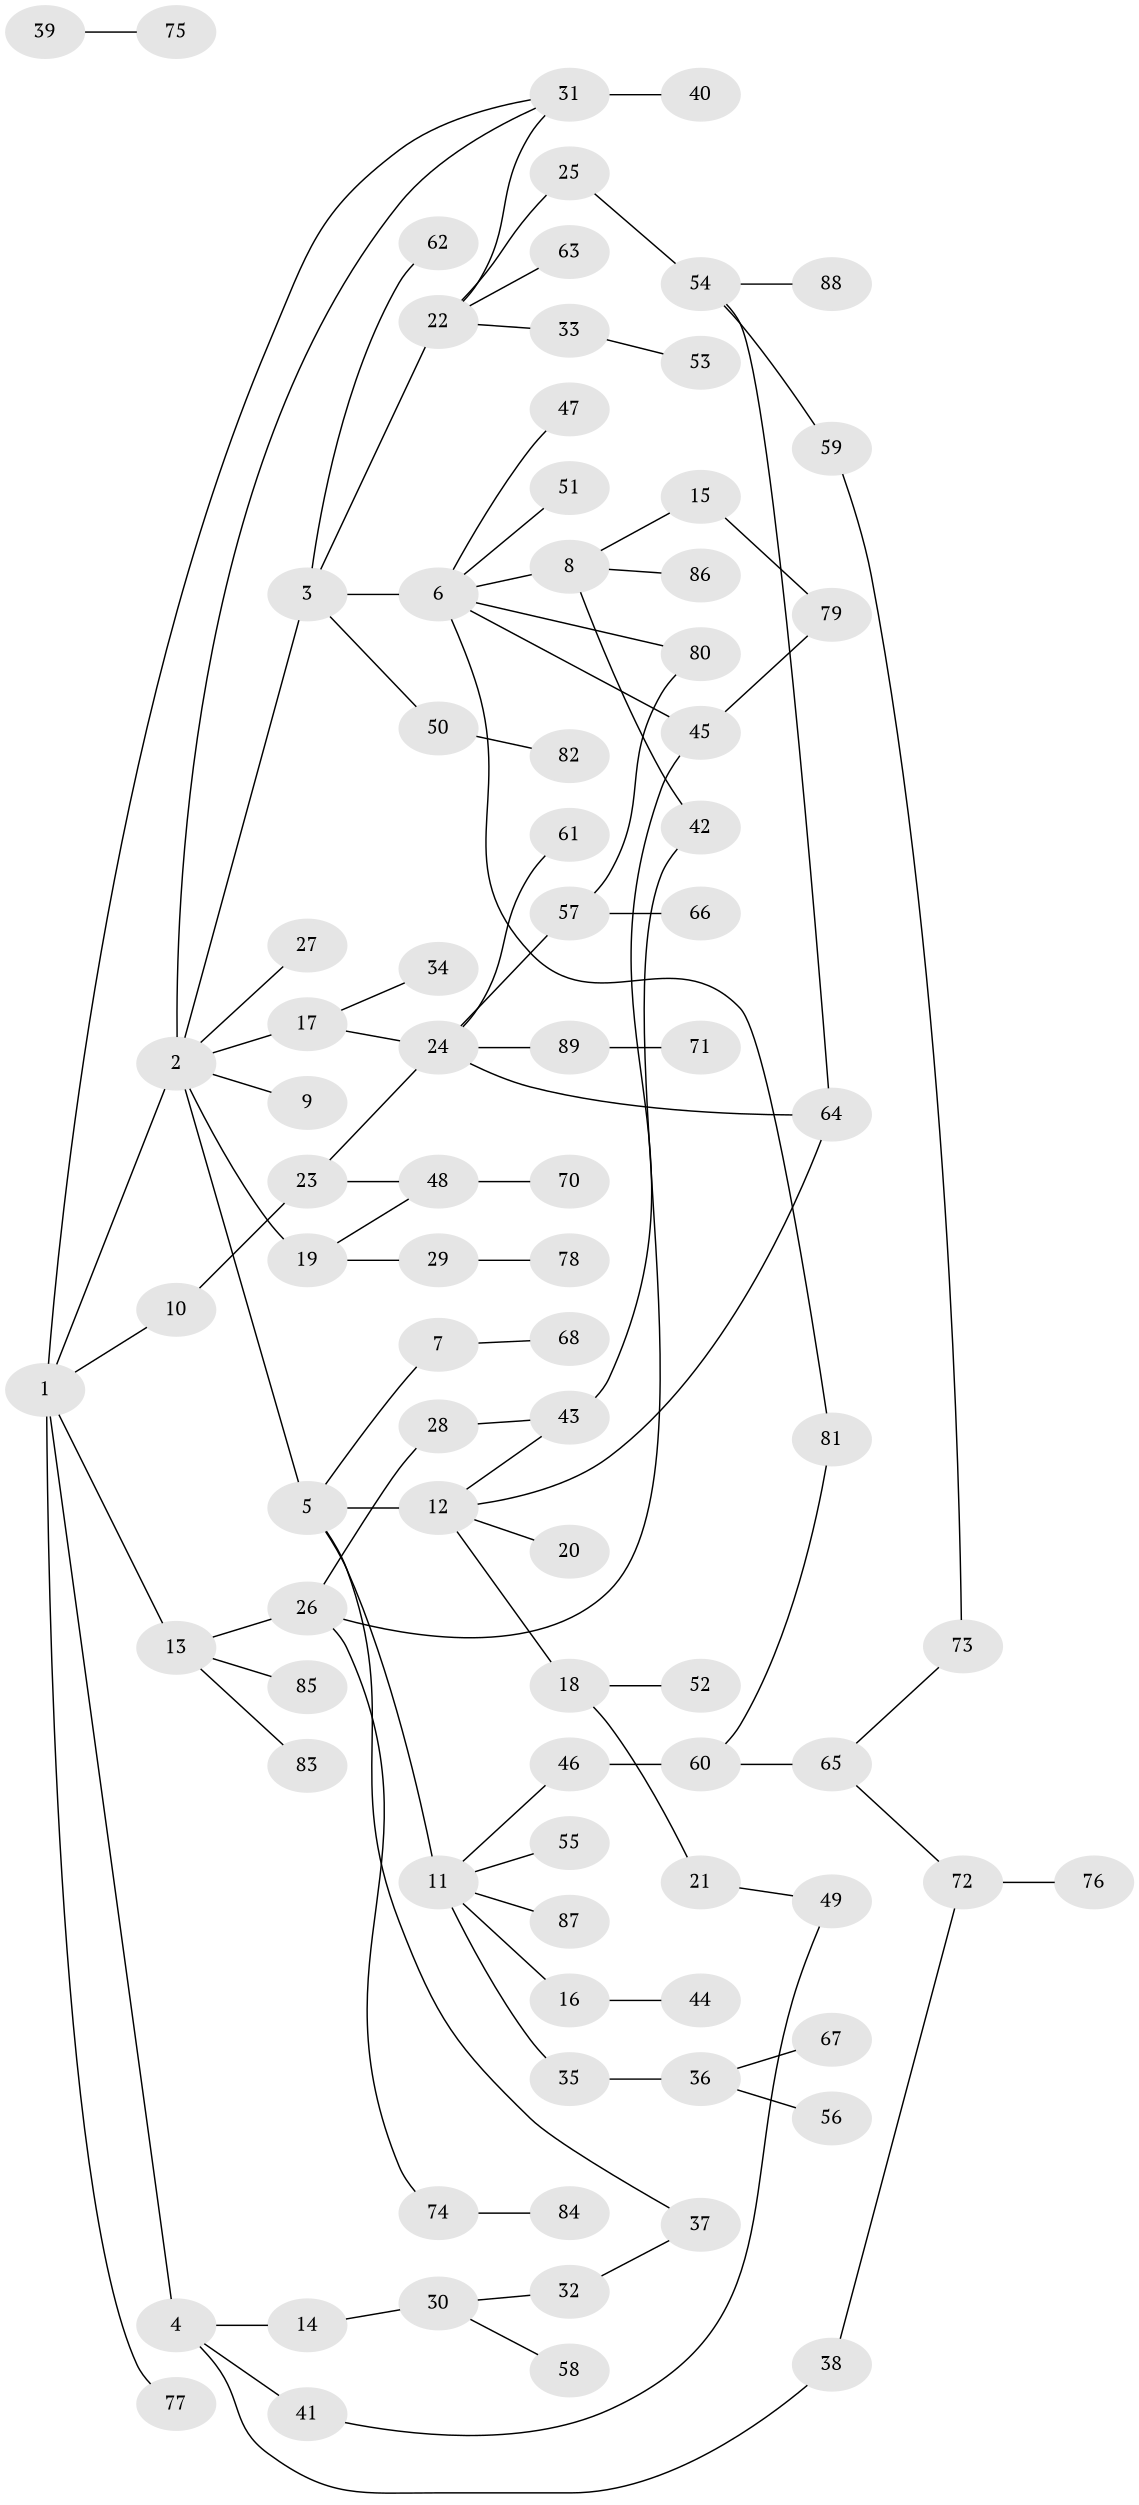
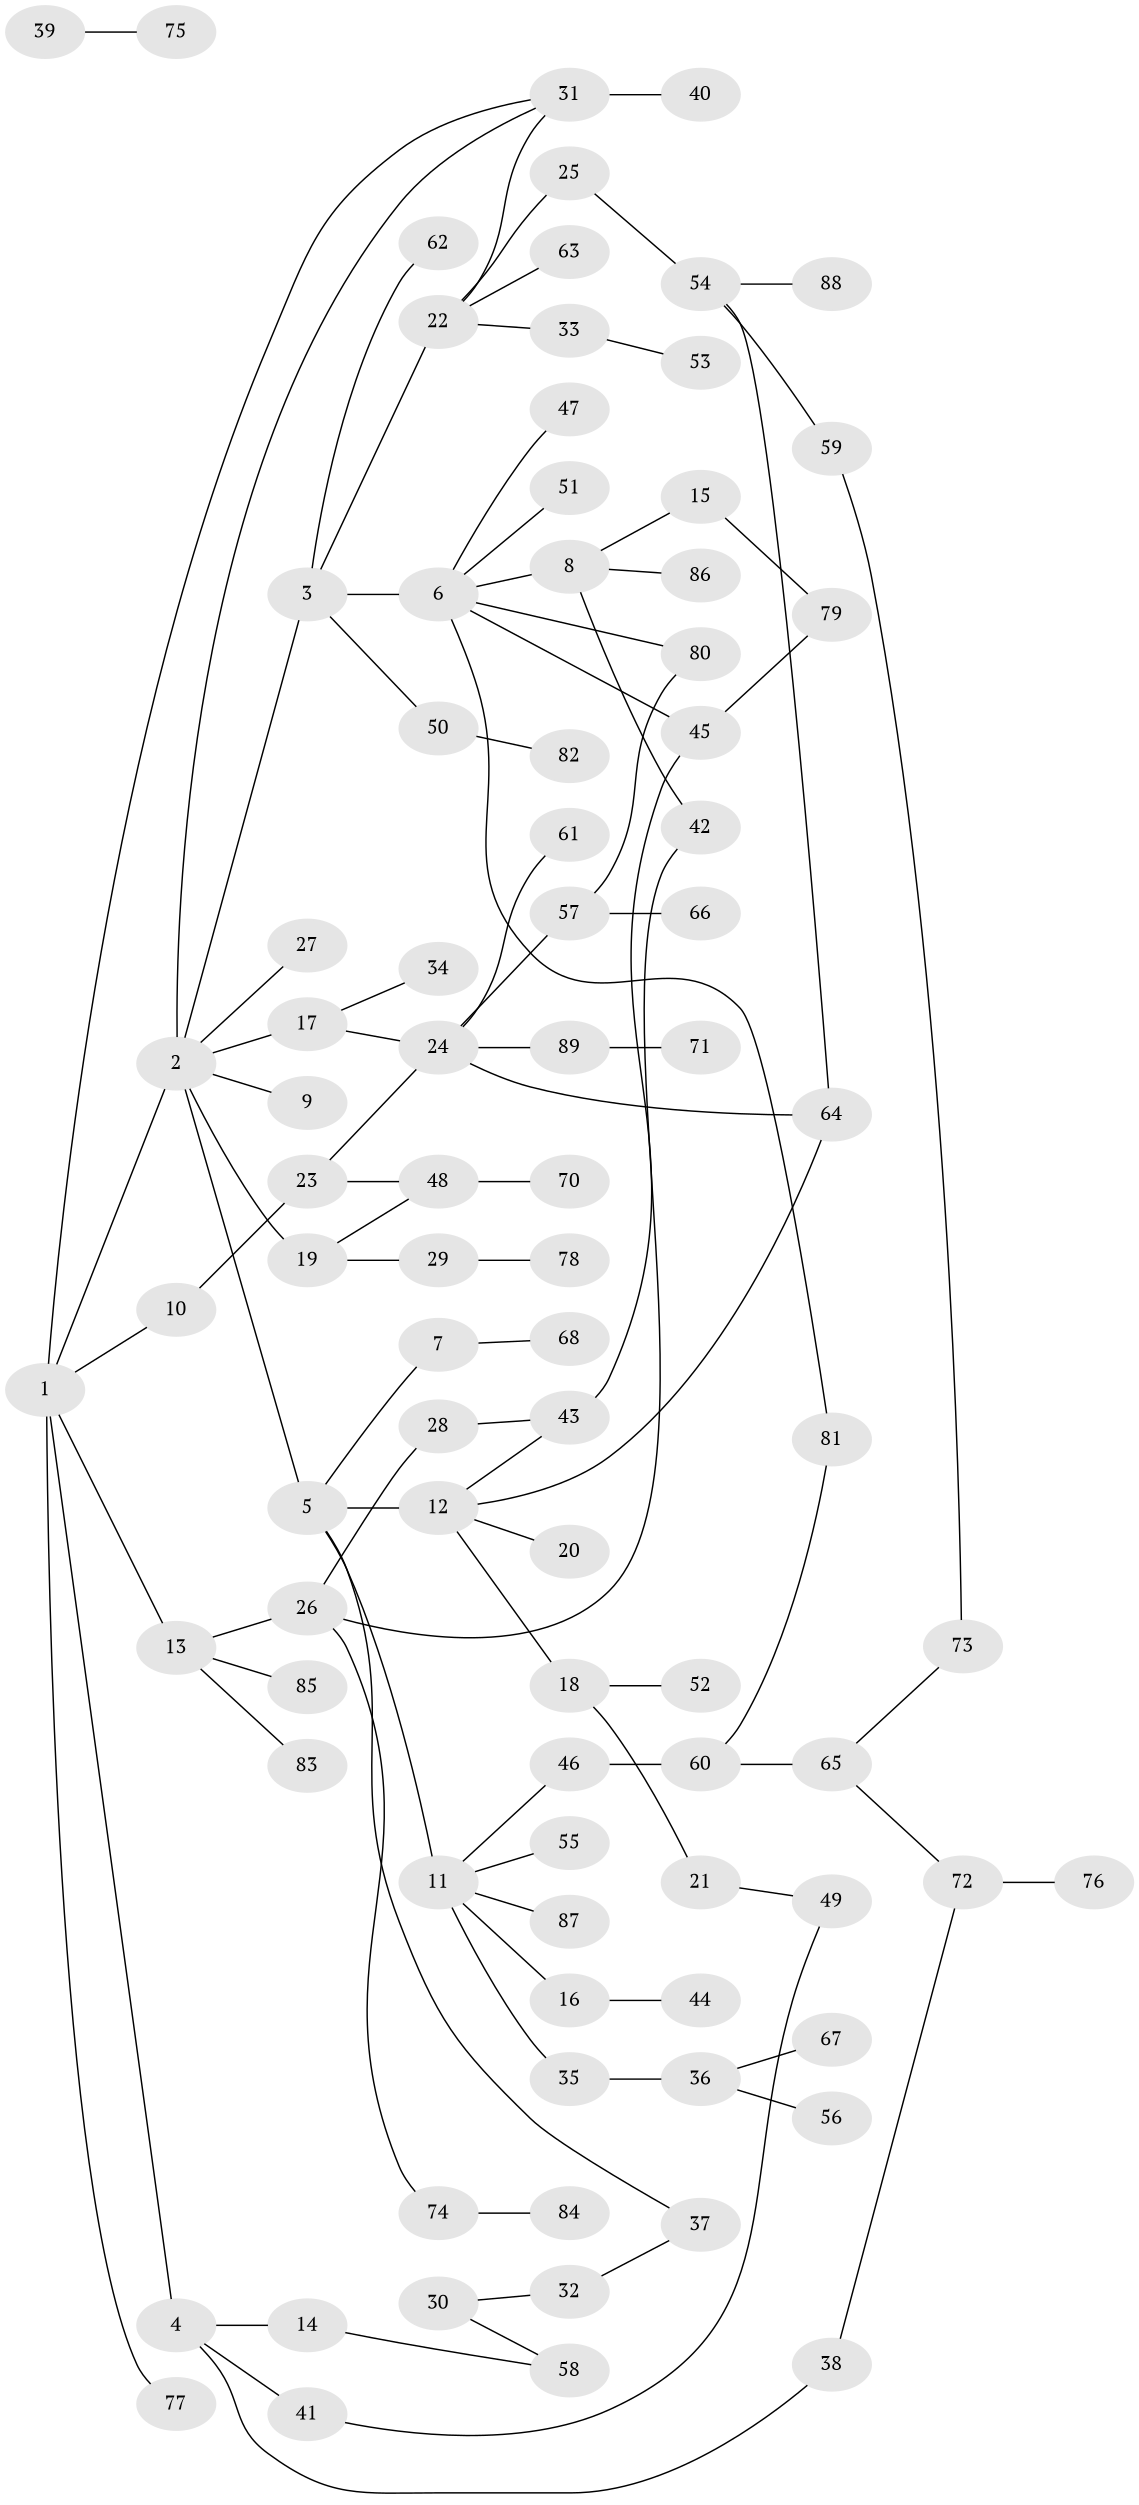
  graph {
    fontname="PT Serif"
    rankdir=LR
    node [color=gray90 fontname="PT Serif" style=filled]
    edge [fontname="PT Serif"]
    1
    2
    4
    10
    13
    31
    77
    3
    5
    9
    17
    19
    27
    14
    38
    41
    23
    26
    83
    85
    40
    6
    22
    50
    62
    7
    11
    12
    37
    24
    34
    29
    48
    8
    45
    47
    51
    80
    81
    25
    33
    63
    82
    30
    72
    49
    68
    16
    35
    46
    55
    87
    18
    20
    43
    64
    15
    42
    86
    79
    44
    36
    60
    21
    52
    28
    74
    32
    58
    57
    61
    n72 [label=89]
    78
    70
    54
    53
    66
    71
    59
    88
    84
    39
    75
    56
    67
    76
    65
    73
    1 -- 2
    1 -- 4
    1 -- 10
    1 -- 13
    1 -- 31
    1 -- 77
    2 -- 31
    2 -- 3
    2 -- 5
    2 -- 9
    2 -- 17
    2 -- 19
    2 -- 27
    4 -- 14
    4 -- 38
    4 -- 41
    10 -- 23
    13 -- 26
    13 -- 83
    13 -- 85
    31 -- 40
    3 -- 6
    3 -- 22
    3 -- 50
    3 -- 62
    5 -- 7
    5 -- 11
    5 -- 12
    5 -- 37
    17 -- 24
    17 -- 34
    19 -- 29
    19 -- 48
-   14 -- 30
+   14 -- 58
    38 -- 72
    41 -- 49
    23 -- 24
    23 -- 48
    26 -- 42
    26 -- 28
    26 -- 74
    6 -- 8
    6 -- 45
    6 -- 47
    6 -- 51
    6 -- 80
    6 -- 81
    22 -- 31
    22 -- 25
    22 -- 33
    22 -- 63
    50 -- 82
    7 -- 68
    11 -- 16
    11 -- 35
    11 -- 46
    11 -- 55
    11 -- 87
    12 -- 18
    12 -- 20
    12 -- 43
    12 -- 64
    24 -- 64
    24 -- 57
    24 -- 61
    24 -- n72
    29 -- 78
    48 -- 70
    8 -- 15
    8 -- 42
    8 -- 86
    45 -- 79
    25 -- 54
    33 -- 53
    30 -- 32
    30 -- 58
    72 -- 76
    16 -- 44
    35 -- 36
    46 -- 60
    18 -- 21
    18 -- 52
    43 -- 45
    15 -- 79
    36 -- 56
    36 -- 67
    60 -- 81
    60 -- 65
    21 -- 49
    28 -- 43
    74 -- 84
    32 -- 37
    57 -- 80
    57 -- 66
    n72 -- 71
    54 -- 64
    54 -- 59
    54 -- 88
    59 -- 73
    39 -- 75
    65 -- 72
    65 -- 73
  }
